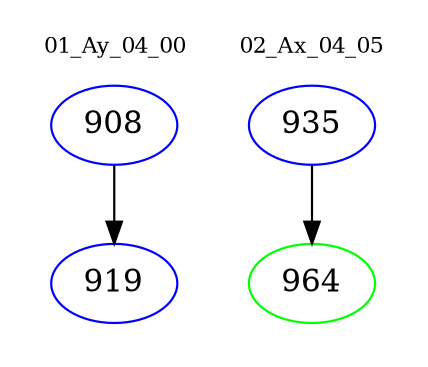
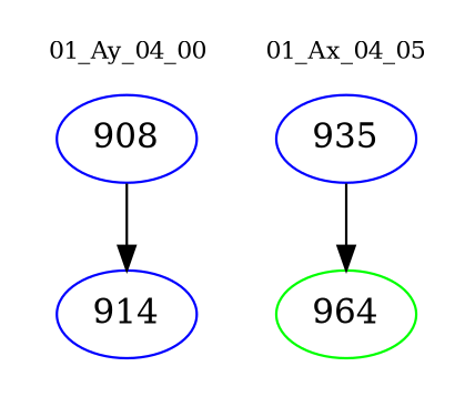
  digraph {
    node [color=blue]
    edge [color=black]
    n1 [label=908]
-   n2 [label=919]
+   n2 [label=914]
    n3 [label=935]
    n4 [color=green label=964]
    subgraph cluster_1 {
      color=white
      fontsize=10
      label="01_Ay_04_00"
      n1
      n2
    }
    subgraph cluster_2 {
      color=white
      fontsize=10
-     label="02_Ax_04_05"
+     label="01_Ax_04_05"
      n3
      n4
    }
    n1 -> n2
    n3 -> n4
  }
